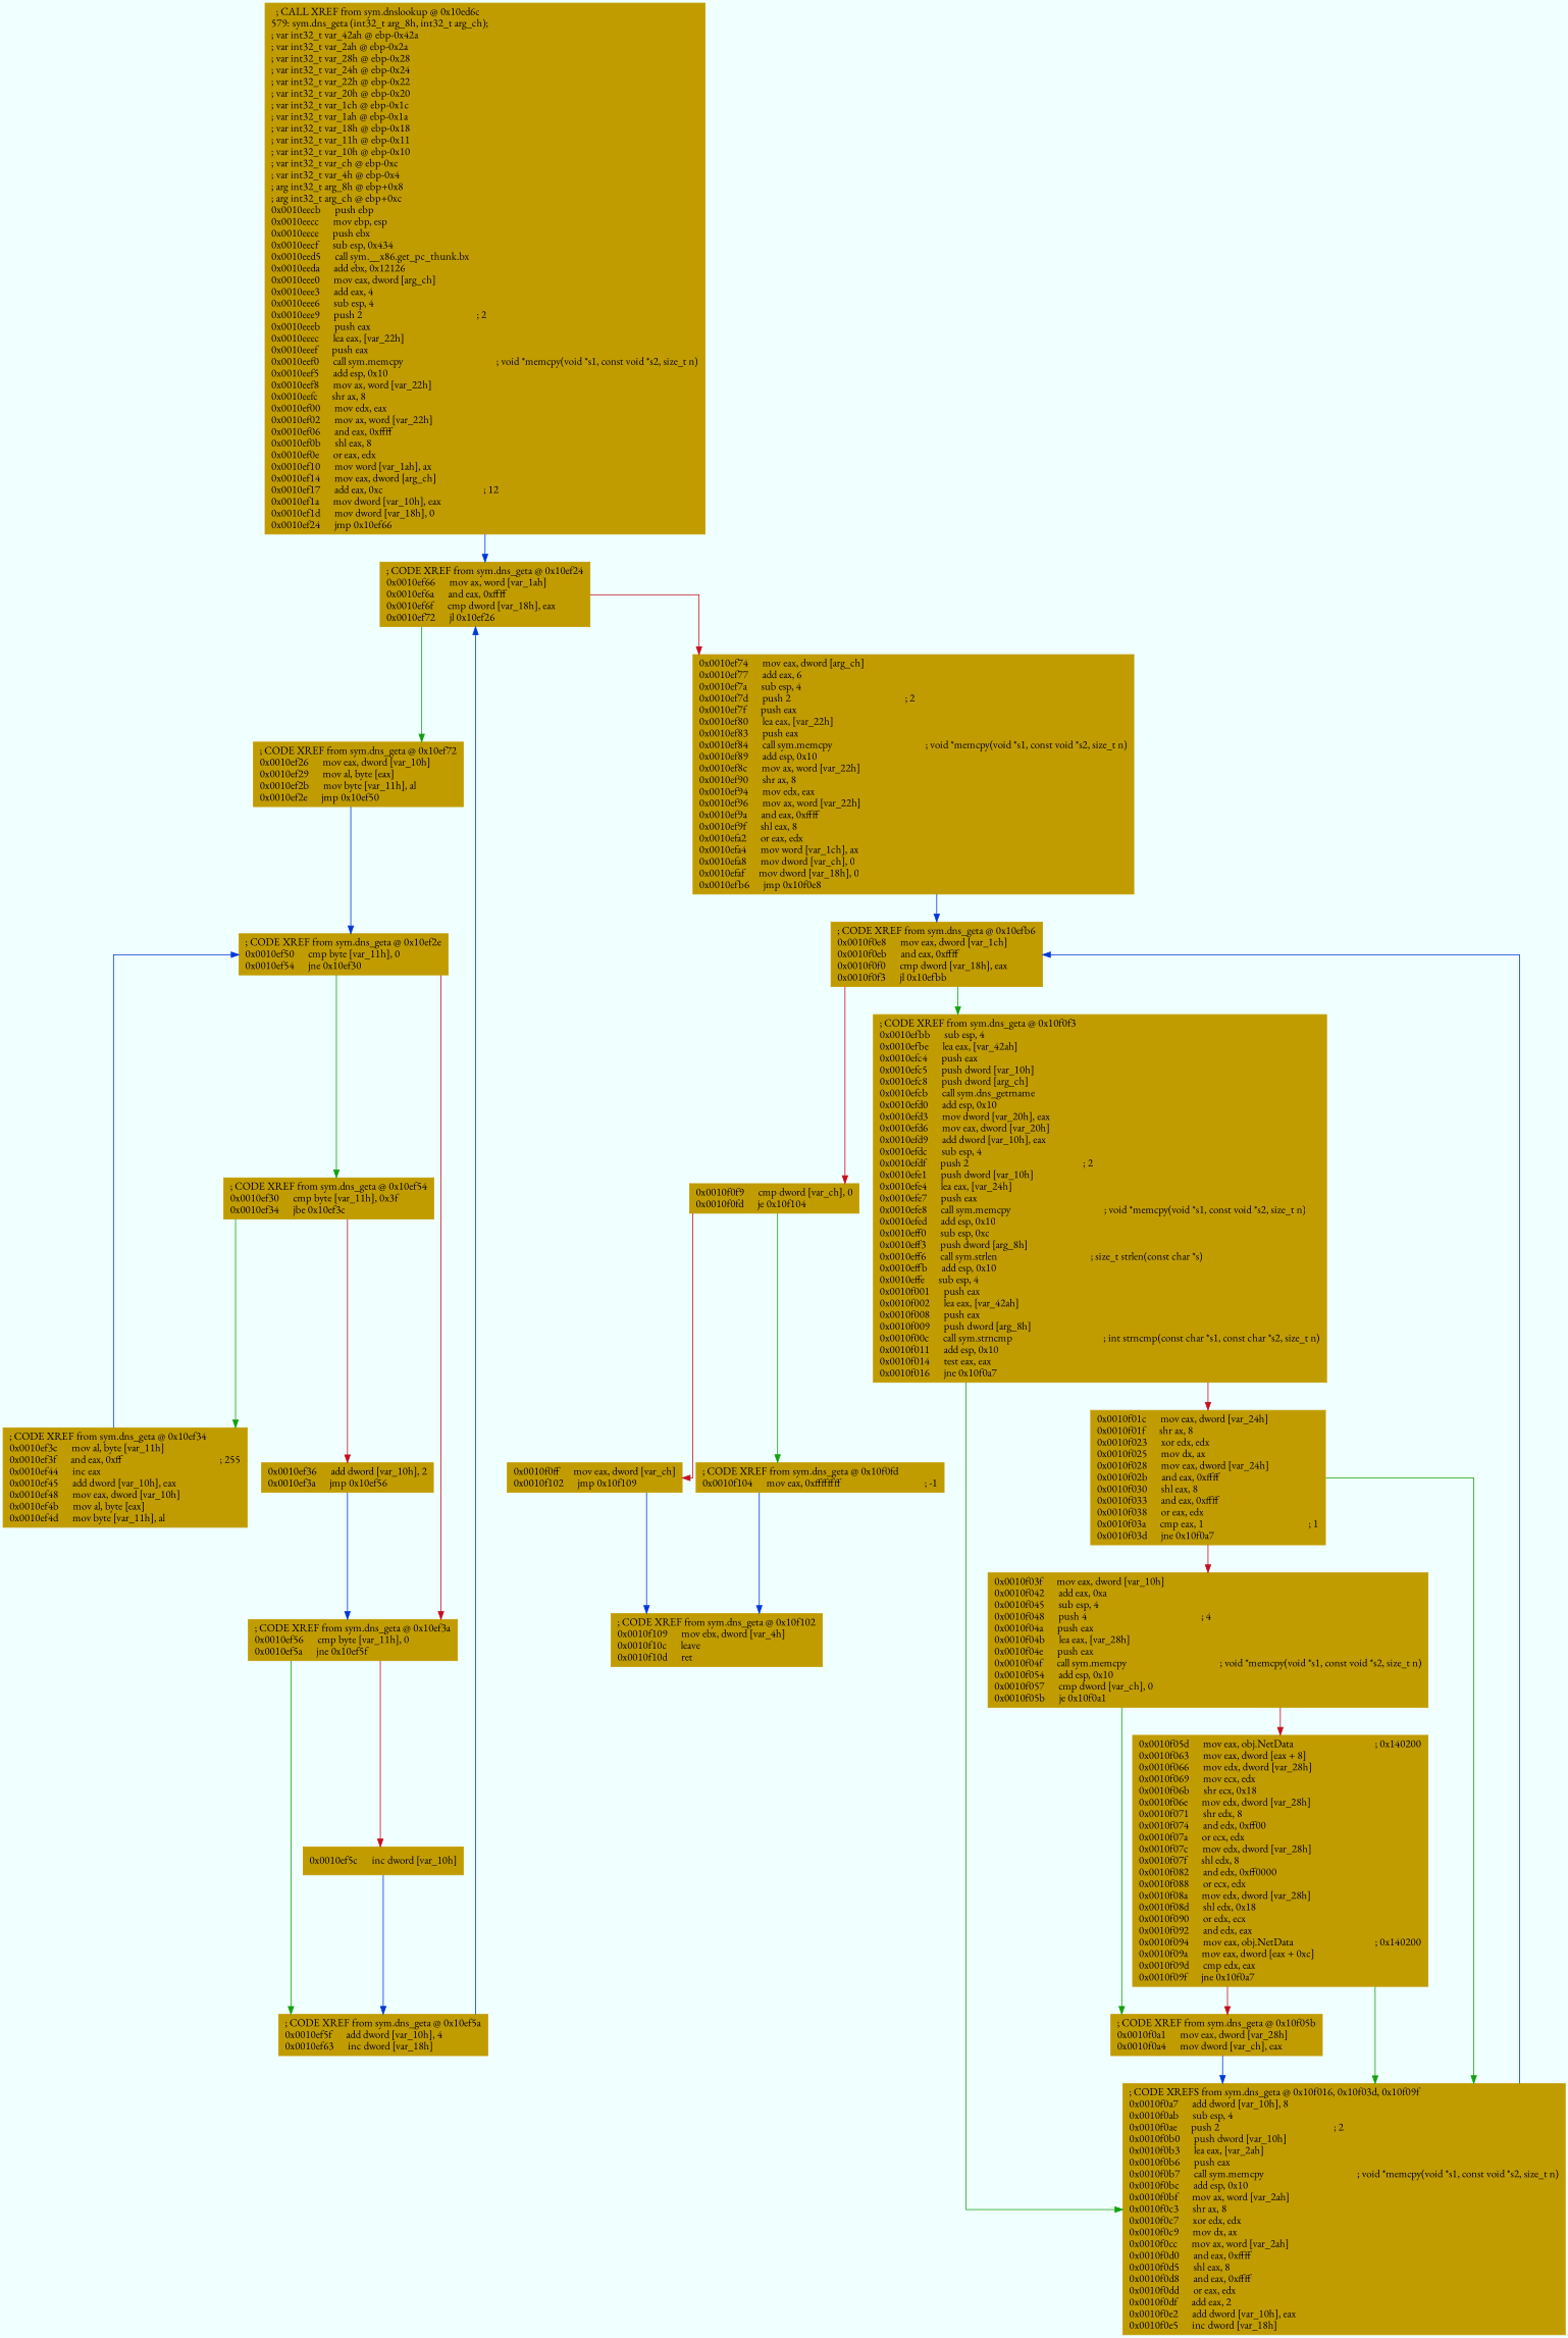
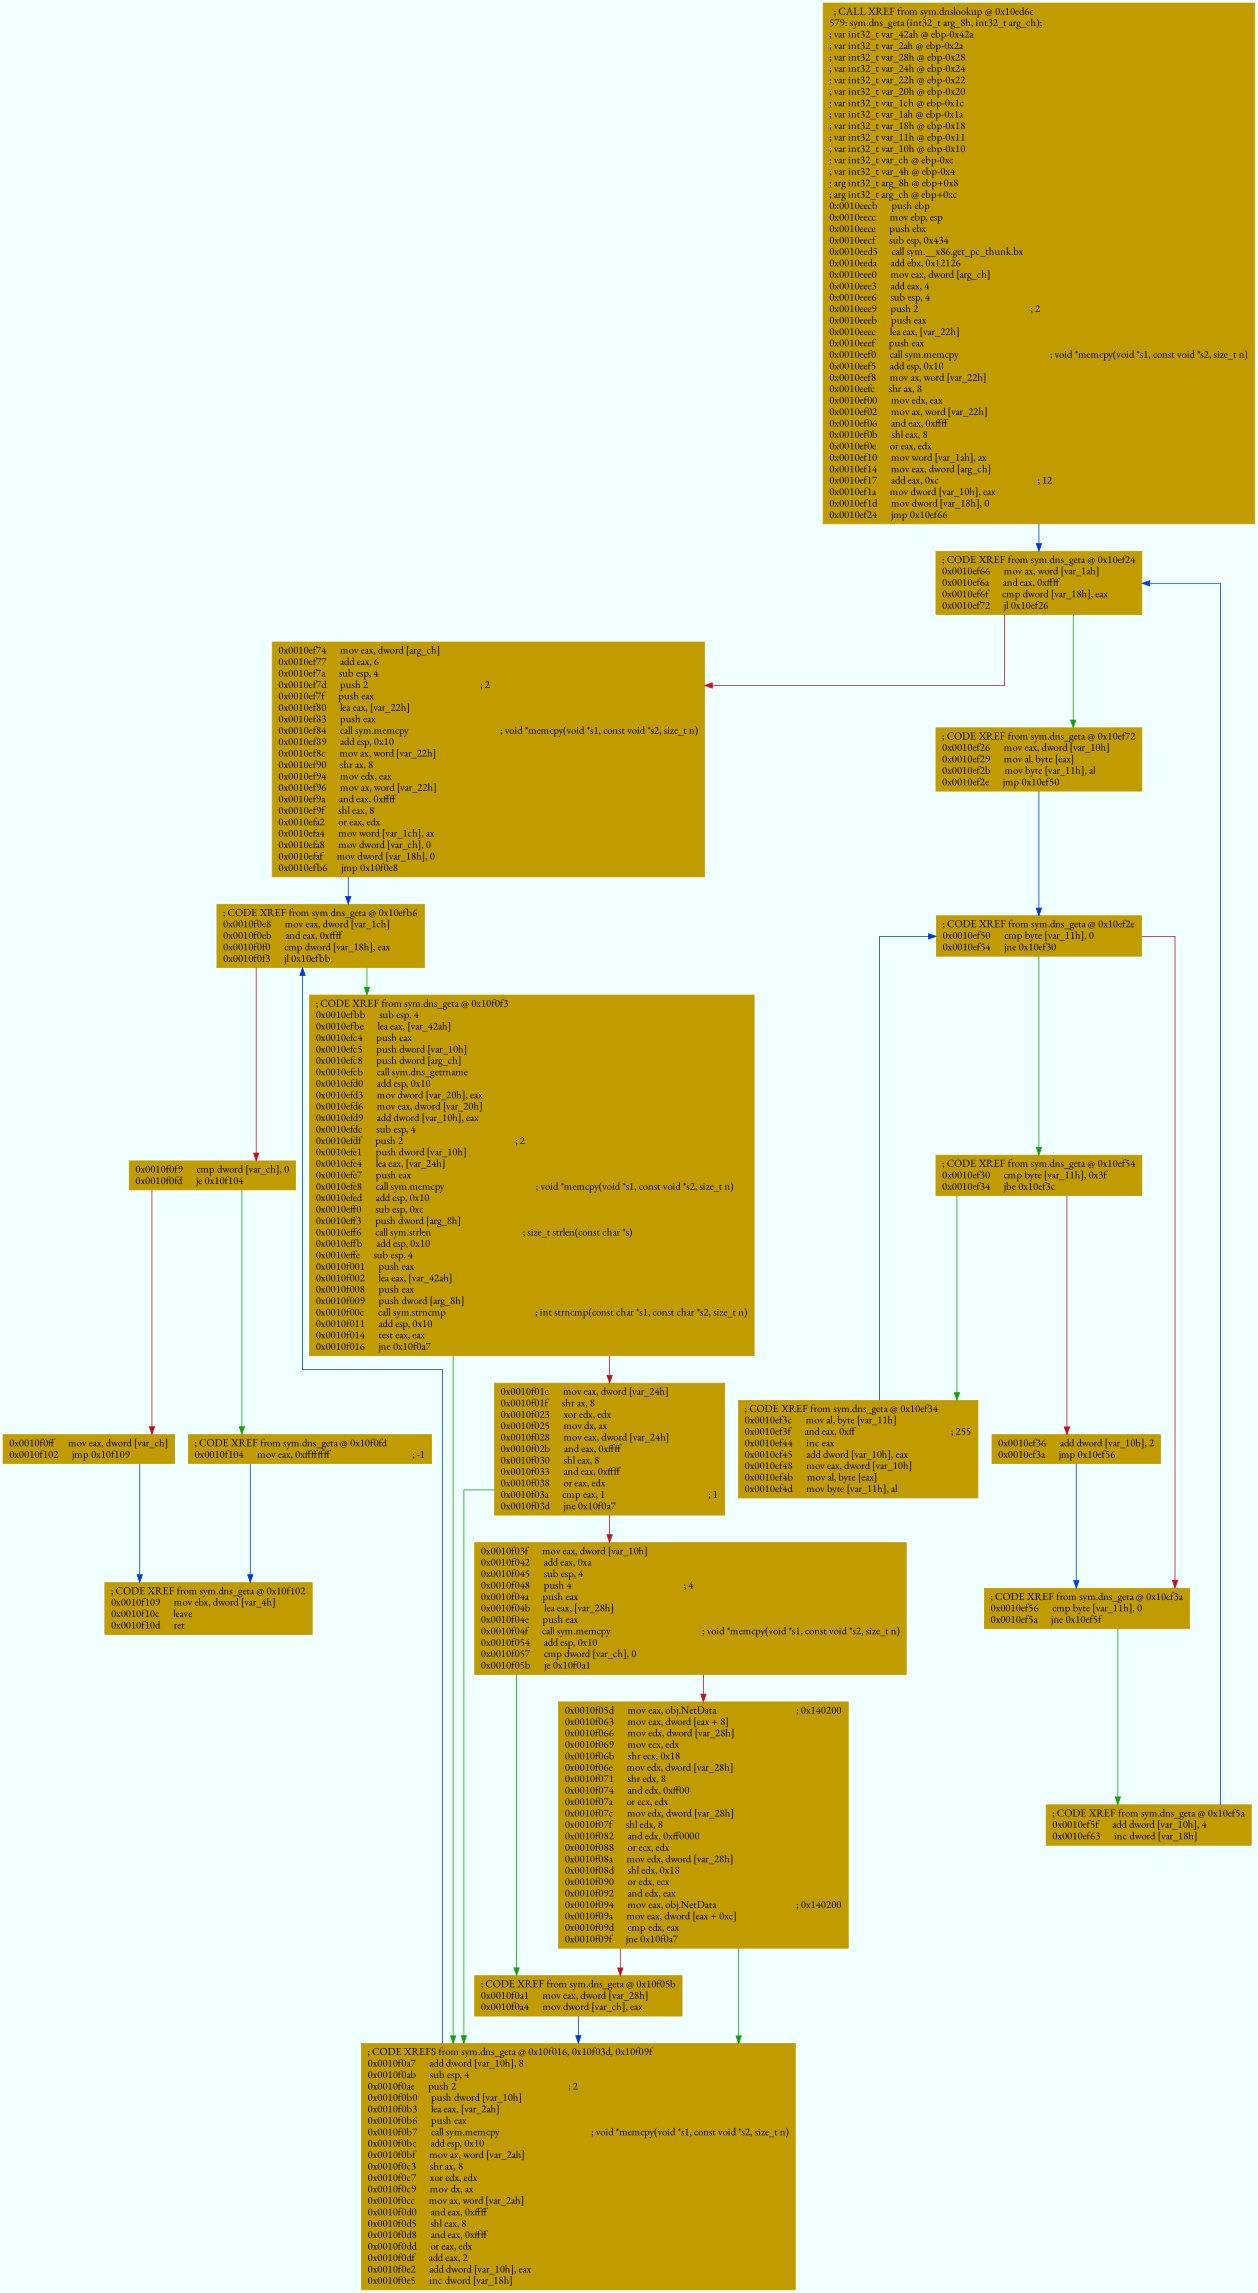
  digraph {
    bgcolor=azure
    fontname="EB Garamond"
    fontsize=8
    splines=ortho
    node [color="#c19c00" fillcolor="#c19c00" fontname="EB Garamond" shape=box style=filled]
    edge [arrowhead=normal color="#0037da" fontname="EB Garamond"]
    n1 [label="  ; CALL XREF from sym.dnslookup @ 0x10ed6c\l579: sym.dns_geta (int32_t arg_8h, int32_t arg_ch);\l; var int32_t var_42ah @ ebp-0x42a\l; var int32_t var_2ah @ ebp-0x2a\l; var int32_t var_28h @ ebp-0x28\l; var int32_t var_24h @ ebp-0x24\l; var int32_t var_22h @ ebp-0x22\l; var int32_t var_20h @ ebp-0x20\l; var int32_t var_1ch @ ebp-0x1c\l; var int32_t var_1ah @ ebp-0x1a\l; var int32_t var_18h @ ebp-0x18\l; var int32_t var_11h @ ebp-0x11\l; var int32_t var_10h @ ebp-0x10\l; var int32_t var_ch @ ebp-0xc\l; var int32_t var_4h @ ebp-0x4\l; arg int32_t arg_8h @ ebp+0x8\l; arg int32_t arg_ch @ ebp+0xc\l0x0010eecb      push ebp\l0x0010eecc      mov ebp, esp\l0x0010eece      push ebx\l0x0010eecf      sub esp, 0x434\l0x0010eed5      call sym.__x86.get_pc_thunk.bx\l0x0010eeda      add ebx, 0x12126\l0x0010eee0      mov eax, dword [arg_ch]\l0x0010eee3      add eax, 4\l0x0010eee6      sub esp, 4\l0x0010eee9      push 2                                                 ; 2\l0x0010eeeb      push eax\l0x0010eeec      lea eax, [var_22h]\l0x0010eeef      push eax\l0x0010eef0      call sym.memcpy                                        ; void *memcpy(void *s1, const void *s2, size_t n)\l0x0010eef5      add esp, 0x10\l0x0010eef8      mov ax, word [var_22h]\l0x0010eefc      shr ax, 8\l0x0010ef00      mov edx, eax\l0x0010ef02      mov ax, word [var_22h]\l0x0010ef06      and eax, 0xffff\l0x0010ef0b      shl eax, 8\l0x0010ef0e      or eax, edx\l0x0010ef10      mov word [var_1ah], ax\l0x0010ef14      mov eax, dword [arg_ch]\l0x0010ef17      add eax, 0xc                                           ; 12\l0x0010ef1a      mov dword [var_10h], eax\l0x0010ef1d      mov dword [var_18h], 0\l0x0010ef24      jmp 0x10ef66\l"]
    n2 [label="; CODE XREF from sym.dns_geta @ 0x10ef24\l0x0010ef66      mov ax, word [var_1ah]\l0x0010ef6a      and eax, 0xffff\l0x0010ef6f      cmp dword [var_18h], eax\l0x0010ef72      jl 0x10ef26\l"]
    n3 [label="; CODE XREF from sym.dns_geta @ 0x10ef72\l0x0010ef26      mov eax, dword [var_10h]\l0x0010ef29      mov al, byte [eax]\l0x0010ef2b      mov byte [var_11h], al\l0x0010ef2e      jmp 0x10ef50\l"]
    n4 [label="; CODE XREF from sym.dns_geta @ 0x10ef2e\l0x0010ef50      cmp byte [var_11h], 0\l0x0010ef54      jne 0x10ef30\l"]
    n5 [label="; CODE XREF from sym.dns_geta @ 0x10ef54\l0x0010ef30      cmp byte [var_11h], 0x3f\l0x0010ef34      jbe 0x10ef3c\l"]
    n6 [label="0x0010ef36      add dword [var_10h], 2\l0x0010ef3a      jmp 0x10ef56\l"]
    n7 [label="; CODE XREF from sym.dns_geta @ 0x10ef34\l0x0010ef3c      mov al, byte [var_11h]\l0x0010ef3f      and eax, 0xff                                          ; 255\l0x0010ef44      inc eax\l0x0010ef45      add dword [var_10h], eax\l0x0010ef48      mov eax, dword [var_10h]\l0x0010ef4b      mov al, byte [eax]\l0x0010ef4d      mov byte [var_11h], al\l"]
    n8 [label="; CODE XREF from sym.dns_geta @ 0x10ef3a\l0x0010ef56      cmp byte [var_11h], 0\l0x0010ef5a      jne 0x10ef5f\l"]
-   n9 [label="0x0010ef5c      inc dword [var_10h]\l"]
    n10 [label="; CODE XREF from sym.dns_geta @ 0x10ef5a\l0x0010ef5f      add dword [var_10h], 4\l0x0010ef63      inc dword [var_18h]\l"]
    n11 [label="0x0010ef74      mov eax, dword [arg_ch]\l0x0010ef77      add eax, 6\l0x0010ef7a      sub esp, 4\l0x0010ef7d      push 2                                                 ; 2\l0x0010ef7f      push eax\l0x0010ef80      lea eax, [var_22h]\l0x0010ef83      push eax\l0x0010ef84      call sym.memcpy                                        ; void *memcpy(void *s1, const void *s2, size_t n)\l0x0010ef89      add esp, 0x10\l0x0010ef8c      mov ax, word [var_22h]\l0x0010ef90      shr ax, 8\l0x0010ef94      mov edx, eax\l0x0010ef96      mov ax, word [var_22h]\l0x0010ef9a      and eax, 0xffff\l0x0010ef9f      shl eax, 8\l0x0010efa2      or eax, edx\l0x0010efa4      mov word [var_1ch], ax\l0x0010efa8      mov dword [var_ch], 0\l0x0010efaf      mov dword [var_18h], 0\l0x0010efb6      jmp 0x10f0e8\l"]
    n12 [label="; CODE XREF from sym.dns_geta @ 0x10efb6\l0x0010f0e8      mov eax, dword [var_1ch]\l0x0010f0eb      and eax, 0xffff\l0x0010f0f0      cmp dword [var_18h], eax\l0x0010f0f3      jl 0x10efbb\l"]
    n13 [label="; CODE XREF from sym.dns_geta @ 0x10f0f3\l0x0010efbb      sub esp, 4\l0x0010efbe      lea eax, [var_42ah]\l0x0010efc4      push eax\l0x0010efc5      push dword [var_10h]\l0x0010efc8      push dword [arg_ch]\l0x0010efcb      call sym.dns_getrname\l0x0010efd0      add esp, 0x10\l0x0010efd3      mov dword [var_20h], eax\l0x0010efd6      mov eax, dword [var_20h]\l0x0010efd9      add dword [var_10h], eax\l0x0010efdc      sub esp, 4\l0x0010efdf      push 2                                                 ; 2\l0x0010efe1      push dword [var_10h]\l0x0010efe4      lea eax, [var_24h]\l0x0010efe7      push eax\l0x0010efe8      call sym.memcpy                                        ; void *memcpy(void *s1, const void *s2, size_t n)\l0x0010efed      add esp, 0x10\l0x0010eff0      sub esp, 0xc\l0x0010eff3      push dword [arg_8h]\l0x0010eff6      call sym.strlen                                        ; size_t strlen(const char *s)\l0x0010effb      add esp, 0x10\l0x0010effe      sub esp, 4\l0x0010f001      push eax\l0x0010f002      lea eax, [var_42ah]\l0x0010f008      push eax\l0x0010f009      push dword [arg_8h]\l0x0010f00c      call sym.strncmp                                       ; int strncmp(const char *s1, const char *s2, size_t n)\l0x0010f011      add esp, 0x10\l0x0010f014      test eax, eax\l0x0010f016      jne 0x10f0a7\l"]
    n14 [label="0x0010f01c      mov eax, dword [var_24h]\l0x0010f01f      shr ax, 8\l0x0010f023      xor edx, edx\l0x0010f025      mov dx, ax\l0x0010f028      mov eax, dword [var_24h]\l0x0010f02b      and eax, 0xffff\l0x0010f030      shl eax, 8\l0x0010f033      and eax, 0xffff\l0x0010f038      or eax, edx\l0x0010f03a      cmp eax, 1                                             ; 1\l0x0010f03d      jne 0x10f0a7\l"]
    n15 [label="; CODE XREFS from sym.dns_geta @ 0x10f016, 0x10f03d, 0x10f09f\l0x0010f0a7      add dword [var_10h], 8\l0x0010f0ab      sub esp, 4\l0x0010f0ae      push 2                                                 ; 2\l0x0010f0b0      push dword [var_10h]\l0x0010f0b3      lea eax, [var_2ah]\l0x0010f0b6      push eax\l0x0010f0b7      call sym.memcpy                                        ; void *memcpy(void *s1, const void *s2, size_t n)\l0x0010f0bc      add esp, 0x10\l0x0010f0bf      mov ax, word [var_2ah]\l0x0010f0c3      shr ax, 8\l0x0010f0c7      xor edx, edx\l0x0010f0c9      mov dx, ax\l0x0010f0cc      mov ax, word [var_2ah]\l0x0010f0d0      and eax, 0xffff\l0x0010f0d5      shl eax, 8\l0x0010f0d8      and eax, 0xffff\l0x0010f0dd      or eax, edx\l0x0010f0df      add eax, 2\l0x0010f0e2      add dword [var_10h], eax\l0x0010f0e5      inc dword [var_18h]\l"]
    n16 [label="0x0010f03f      mov eax, dword [var_10h]\l0x0010f042      add eax, 0xa\l0x0010f045      sub esp, 4\l0x0010f048      push 4                                                 ; 4\l0x0010f04a      push eax\l0x0010f04b      lea eax, [var_28h]\l0x0010f04e      push eax\l0x0010f04f      call sym.memcpy                                        ; void *memcpy(void *s1, const void *s2, size_t n)\l0x0010f054      add esp, 0x10\l0x0010f057      cmp dword [var_ch], 0\l0x0010f05b      je 0x10f0a1\l"]
    n17 [label="0x0010f05d      mov eax, obj.NetData                                   ; 0x140200\l0x0010f063      mov eax, dword [eax + 8]\l0x0010f066      mov edx, dword [var_28h]\l0x0010f069      mov ecx, edx\l0x0010f06b      shr ecx, 0x18\l0x0010f06e      mov edx, dword [var_28h]\l0x0010f071      shr edx, 8\l0x0010f074      and edx, 0xff00\l0x0010f07a      or ecx, edx\l0x0010f07c      mov edx, dword [var_28h]\l0x0010f07f      shl edx, 8\l0x0010f082      and edx, 0xff0000\l0x0010f088      or ecx, edx\l0x0010f08a      mov edx, dword [var_28h]\l0x0010f08d      shl edx, 0x18\l0x0010f090      or edx, ecx\l0x0010f092      and edx, eax\l0x0010f094      mov eax, obj.NetData                                   ; 0x140200\l0x0010f09a      mov eax, dword [eax + 0xc]\l0x0010f09d      cmp edx, eax\l0x0010f09f      jne 0x10f0a7\l"]
    n18 [label="; CODE XREF from sym.dns_geta @ 0x10f05b\l0x0010f0a1      mov eax, dword [var_28h]\l0x0010f0a4      mov dword [var_ch], eax\l"]
    n19 [label="0x0010f0f9      cmp dword [var_ch], 0\l0x0010f0fd      je 0x10f104\l"]
    n20 [label="0x0010f0ff      mov eax, dword [var_ch]\l0x0010f102      jmp 0x10f109\l"]
    n21 [label="; CODE XREF from sym.dns_geta @ 0x10f0fd\l0x0010f104      mov eax, 0xffffffff                                    ; -1\l"]
    n22 [label="; CODE XREF from sym.dns_geta @ 0x10f102\l0x0010f109      mov ebx, dword [var_4h]\l0x0010f10c      leave\l0x0010f10d      ret\l"]
    n1 -> n2
    n2 -> n3 [color="#13a10e"]
    n2 -> n11 [color="#c50f1f"]
    n3 -> n4
    n4 -> n5 [color="#13a10e"]
    n4 -> n8 [color="#c50f1f"]
    n5 -> n6 [color="#c50f1f"]
    n5 -> n7 [color="#13a10e"]
    n6 -> n8
    n7 -> n4
-   n8 -> n9 [color="#c50f1f"]
    n8 -> n10 [color="#13a10e"]
-   n9 -> n10
    n10 -> n2
    n11 -> n12
    n12 -> n13 [color="#13a10e"]
    n12 -> n19 [color="#c50f1f"]
    n13 -> n14 [color="#c50f1f"]
    n13 -> n15 [color="#13a10e"]
    n14 -> n15 [color="#13a10e"]
    n14 -> n16 [color="#c50f1f"]
    n15 -> n12
    n16 -> n17 [color="#c50f1f"]
    n16 -> n18 [color="#13a10e"]
    n17 -> n15 [color="#13a10e"]
    n17 -> n18 [color="#c50f1f"]
    n18 -> n15
    n19 -> n20 [color="#c50f1f"]
    n19 -> n21 [color="#13a10e"]
    n20 -> n22
    n21 -> n22
  }
